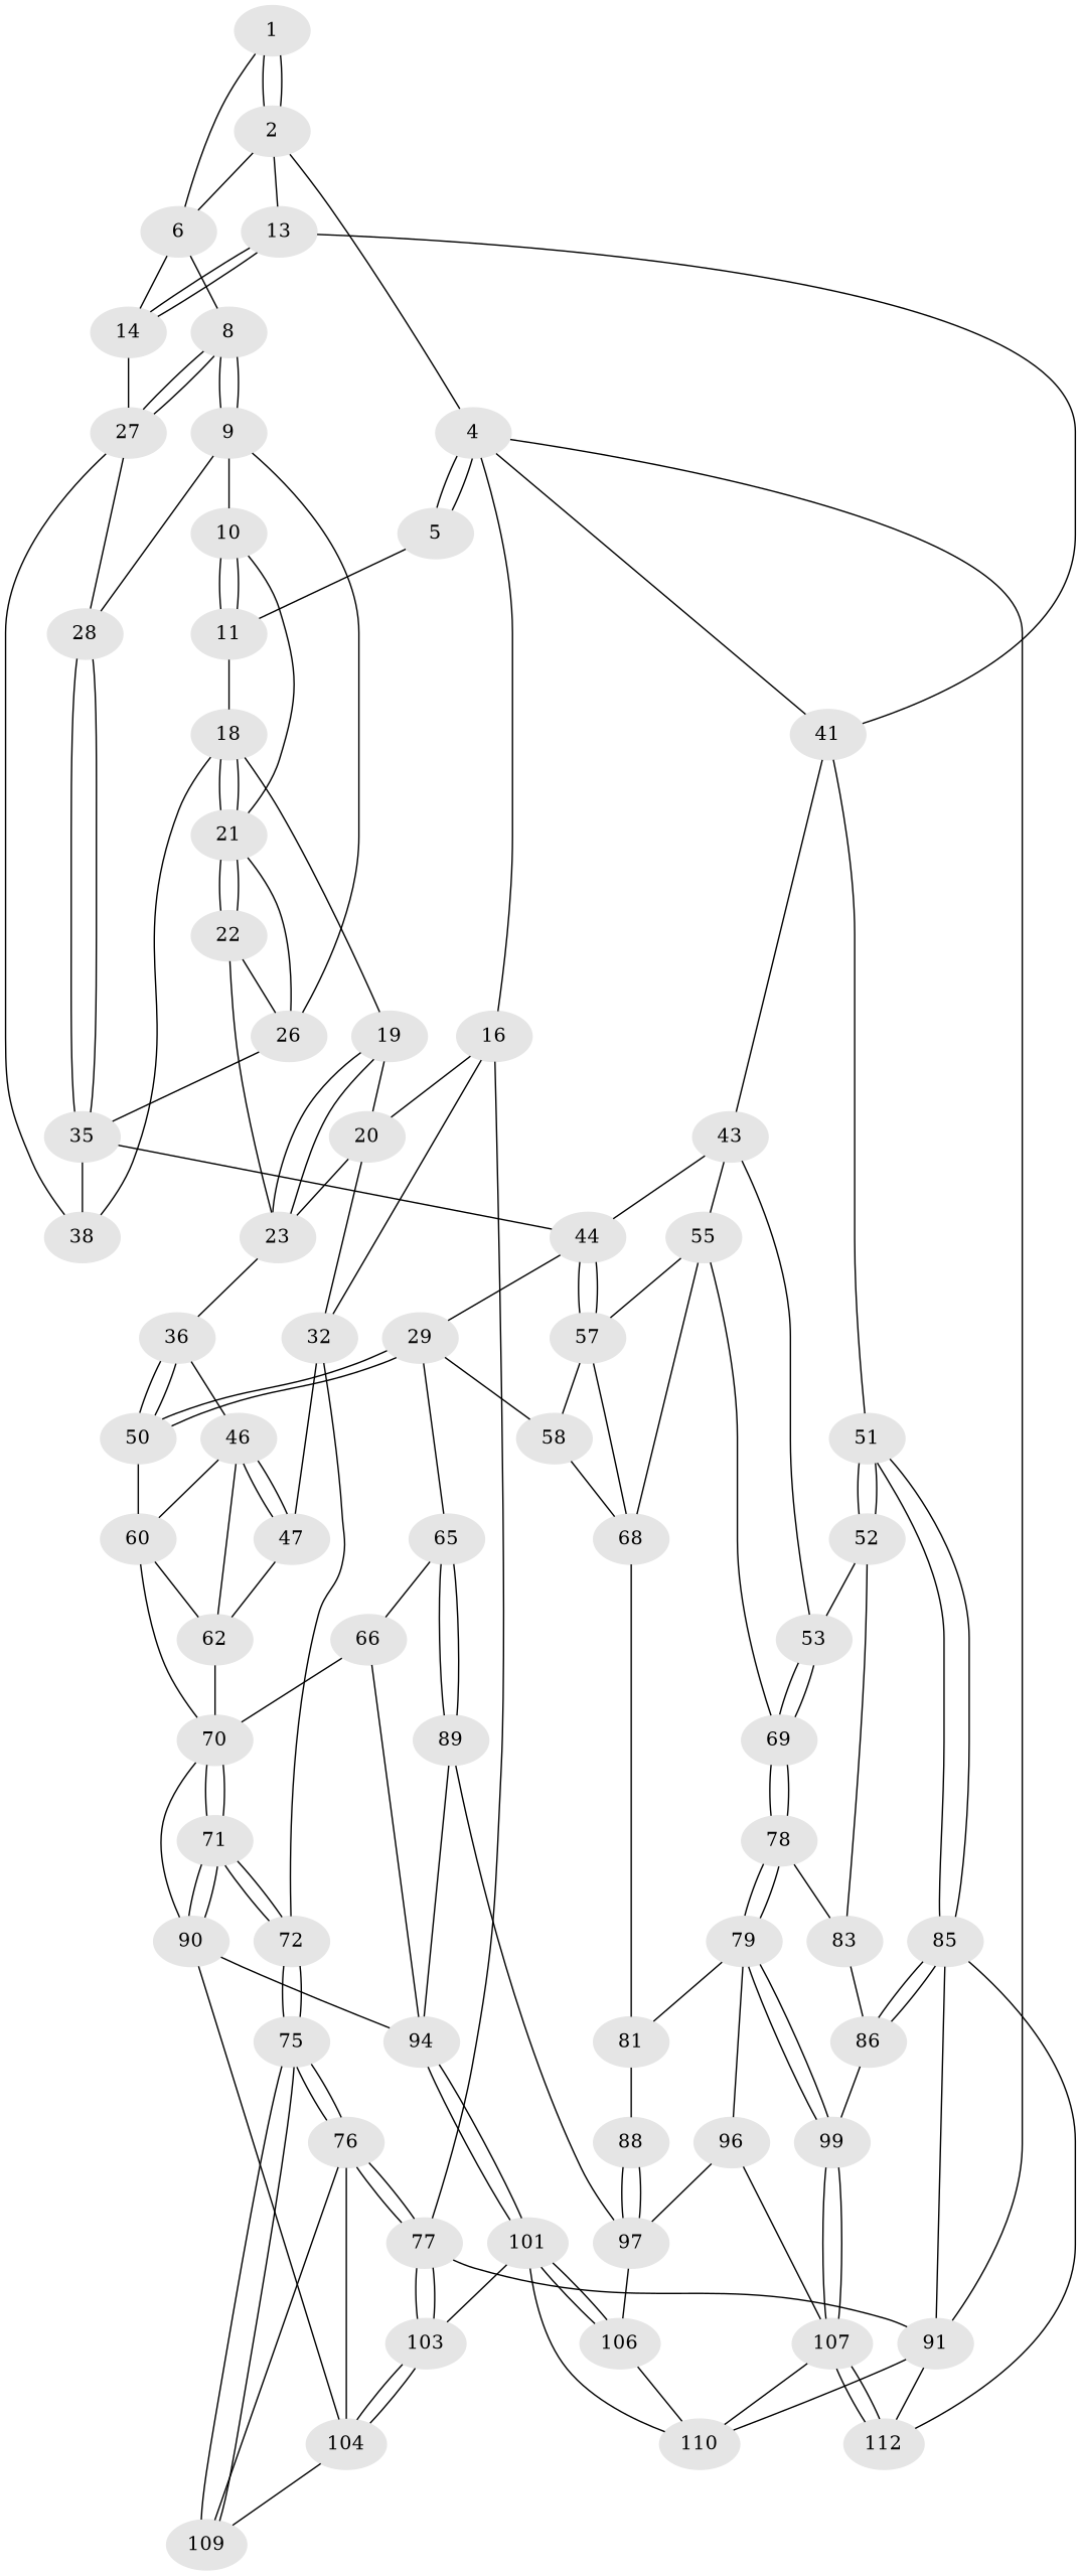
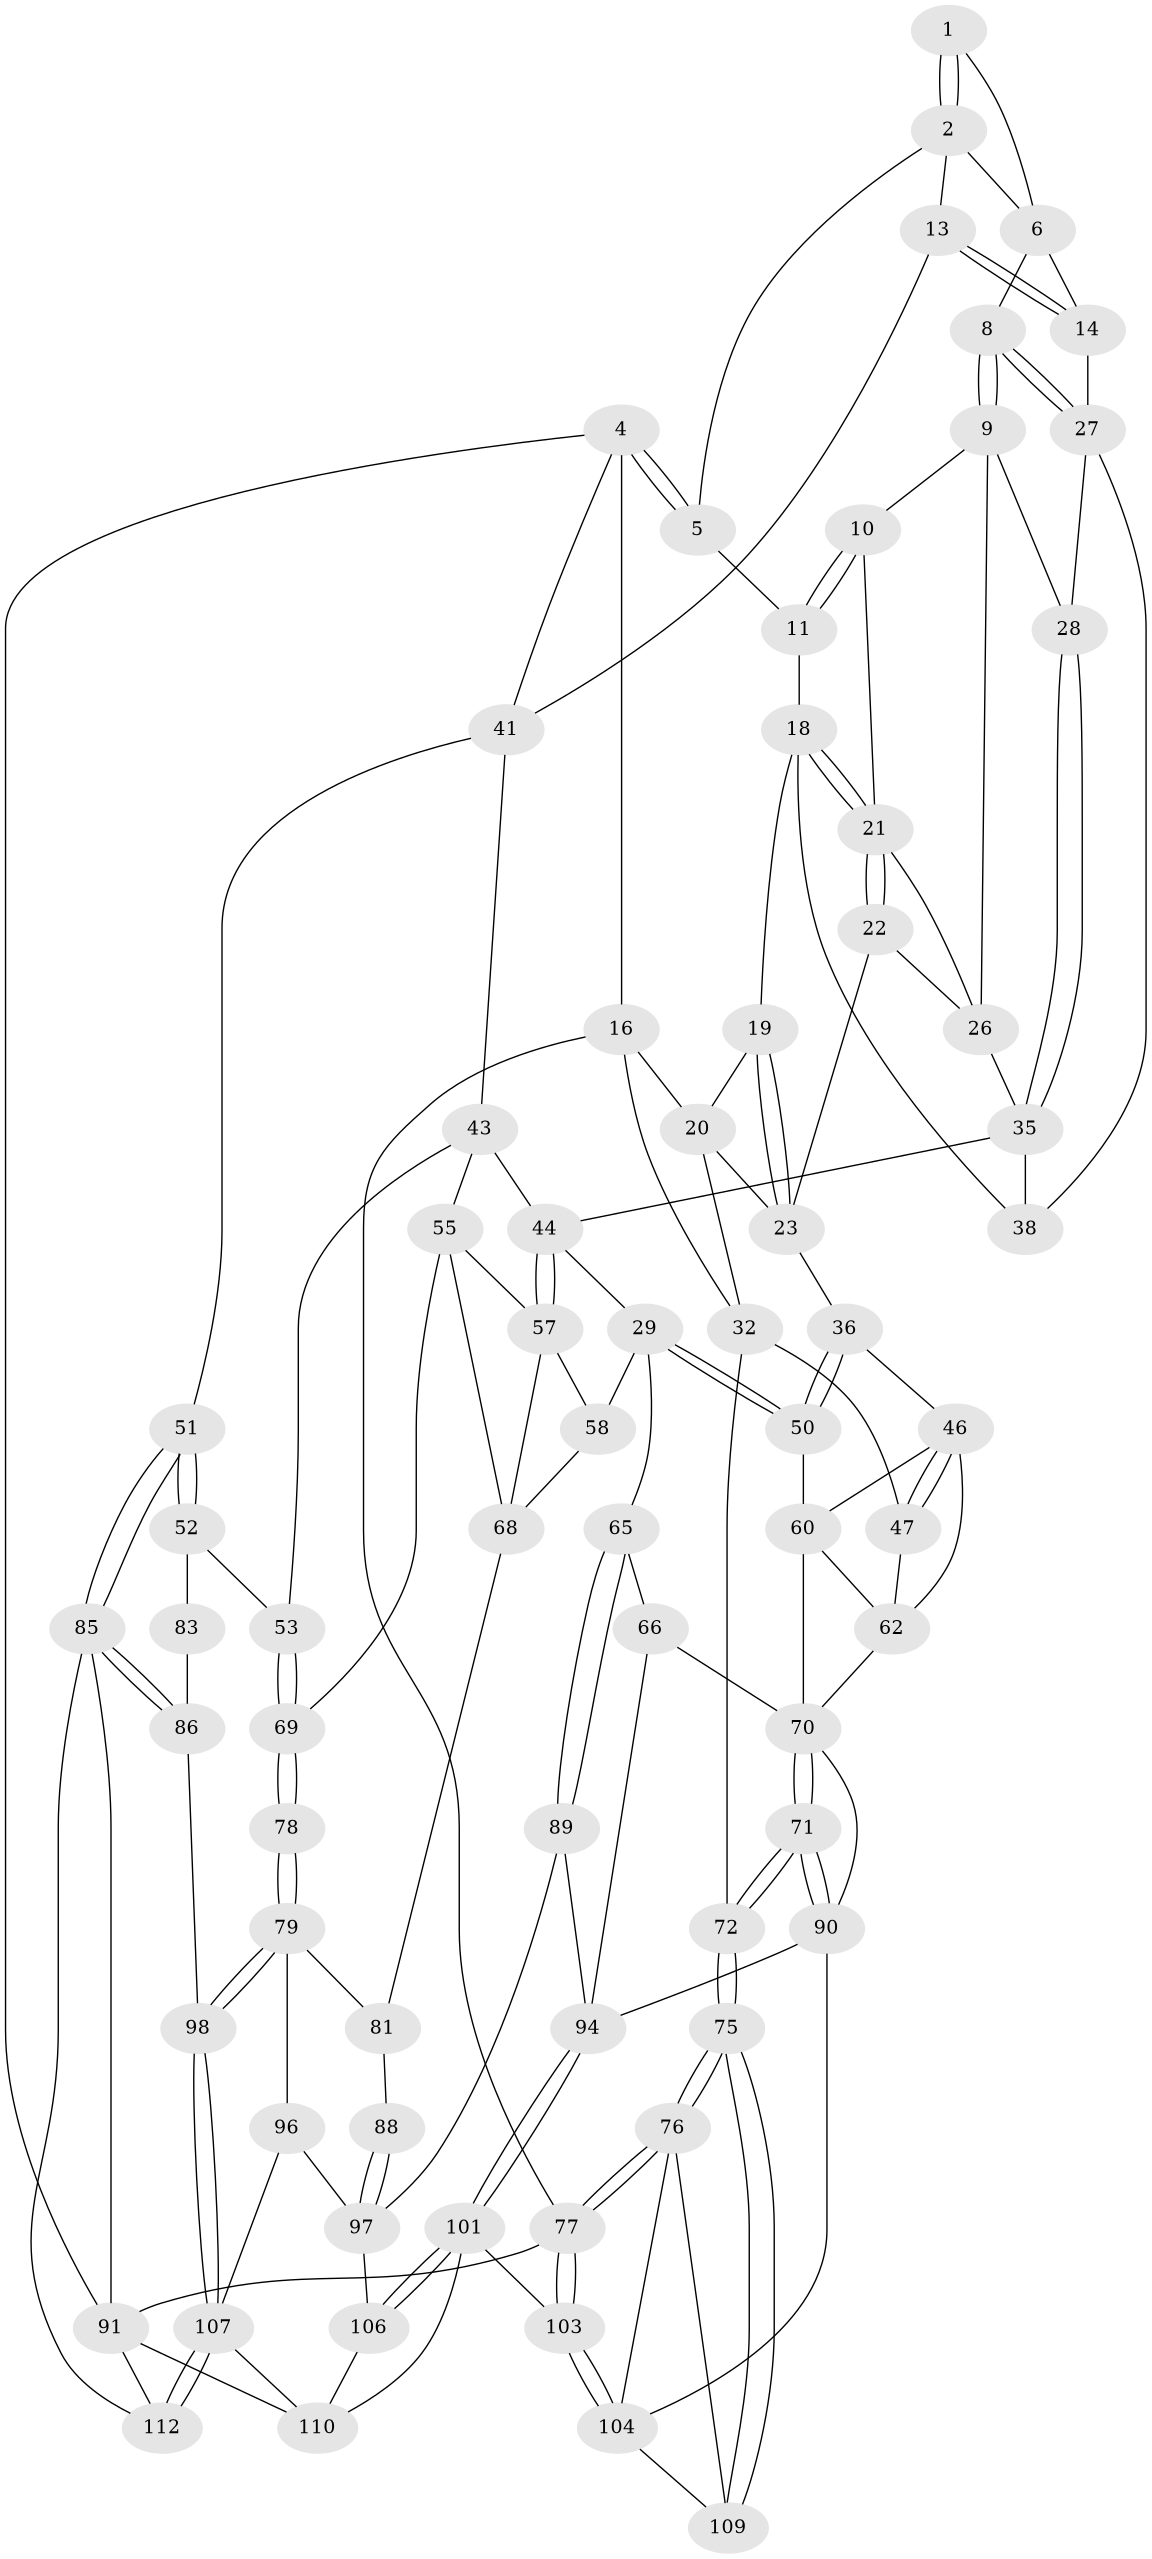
  graph {
    node [color=gray90 style=filled]
    2 [super="+3"]
    1
    6 [super="+7"]
    4 [super="+15"]
    13 [super="+40"]
    8
    14
    5
    16 [super="+17"]
    41 [super="+42"]
    91 [super="+113"]
    11 [super="+12"]
    20 [super="+31"]
    32 [super="+48"]
    77
    43 [super="+54"]
    51
    112
    110 [super="+114"]
    18
    9 [super="+25"]
    27 [super="+34"]
    10
    26 [super="+29"]
    28
    38
    21 [super="+24"]
    35 [super="+39"]
    22 [super="+30"]
    19
    23 [super="+33"]
    47
    72
    103
    36 [super="+37"]
    46 [super="+61"]
    50
    44 [super="+45"]
    62 [super="+63"]
    75
    n41 [label=29 super="+59"]
    n42 [label=57 super="+57"]
    60 [super="+64"]
    53
    55 [super="+67"]
    52
    85 [super="+92"]
    69
    68 [super="+82"]
    58
    65
    70 [super="+74"]
    66 [super="+73"]
    89 [super="+93"]
    83 [super="+84"]
    86 [super="+87"]
    78
    81
    94 [super="+95"]
    71
    90 [super="+98"]
    97 [super="+100"]
    101 [super="+102"]
    88
    79 [super="+80"]
    104 [super="+105"]
    76 [super="+111"]
    109
    96
-   99
+   99 [label=98]
    107 [super="+108"]
    106
    2 -- 6
-   2 -- 4
+   2 -- 5
    2 -- 13
    1 -- 2
    1 -- 2
    1 -- 6
    6 -- 8
    6 -- 14
    4 -- 5
    4 -- 5
    4 -- 16
    4 -- 41
    4 -- 91
    13 -- 14
    13 -- 14
    13 -- 41
    8 -- 9
    8 -- 9
    8 -- 27
    8 -- 27
    14 -- 27
    5 -- 11
    16 -- 20
    16 -- 32
    16 -- 77
    41 -- 43
    41 -- 51
    91 -- 112
    91 -- 110
    11 -- 18
    20 -- 32
    20 -- 23
    32 -- 47
    32 -- 72
    77 -- 91
    77 -- 103
    77 -- 103
    43 -- 44
    43 -- 53
    43 -- 55
    51 -- 52
    51 -- 52
    51 -- 85
    51 -- 85
    18 -- 38
    18 -- 21
    18 -- 21
    18 -- 19
    9 -- 10
    9 -- 26
    9 -- 28
    27 -- 28
    27 -- 38
    10 -- 11
    10 -- 11
    10 -- 21
    26 -- 35
    28 -- 35
    28 -- 35
    21 -- 26
    21 -- 22
    21 -- 22
    35 -- 38
    35 -- 44
    22 -- 26
    22 -- 23
    19 -- 20
    19 -- 23
    19 -- 23
    23 -- 36
    47 -- 62
    72 -- 75
    72 -- 75
    103 -- 104
    103 -- 104
    36 -- 46
    36 -- 50
    36 -- 50
    46 -- 47
    46 -- 47
    46 -- 62
    46 -- 60
    50 -- 60
    44 -- n41
    44 -- n42
    44 -- n42
    62 -- 70
    75 -- 76
    75 -- 76
    75 -- 109
    75 -- 109
    n41 -- 50
    n41 -- 50
    n41 -- 58
    n41 -- 65
    n42 -- 68
    n42 -- 58
    60 -- 62
    60 -- 70
    53 -- 69
    53 -- 69
    55 -- n42
    55 -- 69
    55 -- 68
    52 -- 53
    52 -- 83
    85 -- 91
    85 -- 112
    85 -- 86
    85 -- 86
    69 -- 78
    69 -- 78
    68 -- 81
    58 -- 68
    65 -- 66
    65 -- 89
    65 -- 89
    70 -- 71
    70 -- 71
    70 -- 90
    66 -- 70
    66 -- 94
    89 -- 94
    89 -- 97
    83 -- 86 [weight=2]
    86 -- 99
-   78 -- 83
    78 -- 79
    78 -- 79
    81 -- 88
    94 -- 101
    94 -- 101
    71 -- 72
    71 -- 72
    71 -- 90
    71 -- 90
    90 -- 94
    90 -- 104
    97 -- 106
    101 -- 110
    101 -- 103
    101 -- 106
    101 -- 106
    88 -- 97
    88 -- 97
    79 -- 81
    79 -- 96
    79 -- 99
    79 -- 99
    104 -- 109
    76 -- 77
    76 -- 77
    76 -- 104
    76 -- 109
    96 -- 97
    96 -- 107
    99 -- 107
    99 -- 107
    107 -- 112
    107 -- 112
    107 -- 110
    106 -- 110
  }
